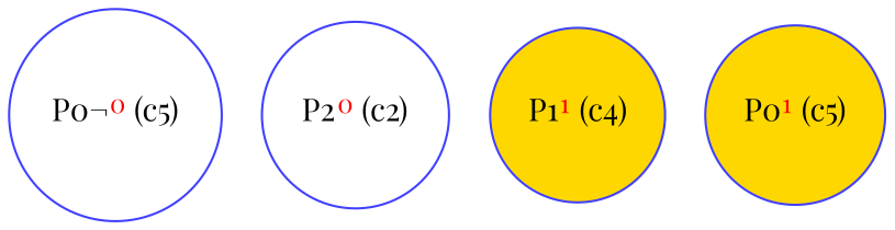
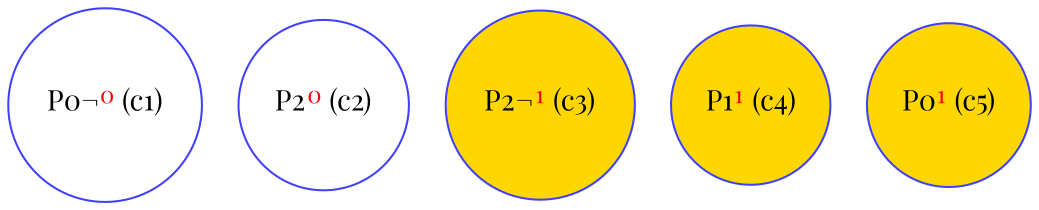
  digraph {
    fontname="Playfair Display"
    node [color="#4040ff" fillcolor=gold shape=circle style=filled fontname="Playfair Display"]
-   n1 [fillcolor=transparent label=<P0¬<FONT COLOR="red"><SUP>0</SUP></FONT>&nbsp;(c5)>]
+   n1 [fillcolor=transparent label=<P0¬<FONT COLOR="red"><SUP>0</SUP></FONT>&nbsp;(c1)>]
    n2 [fillcolor=transparent label=<P2<FONT COLOR="red"><SUP>0</SUP></FONT>&nbsp;(c2)>]
+   n3 [label=<P2¬<FONT COLOR="red"><SUP>1</SUP></FONT>&nbsp;(c3)>]
    n4 [label=<P1<FONT COLOR="red"><SUP>1</SUP></FONT>&nbsp;(c4)>]
    n5 [label=<P0<FONT COLOR="red"><SUP>1</SUP></FONT>&nbsp;(c5)>]
  }
